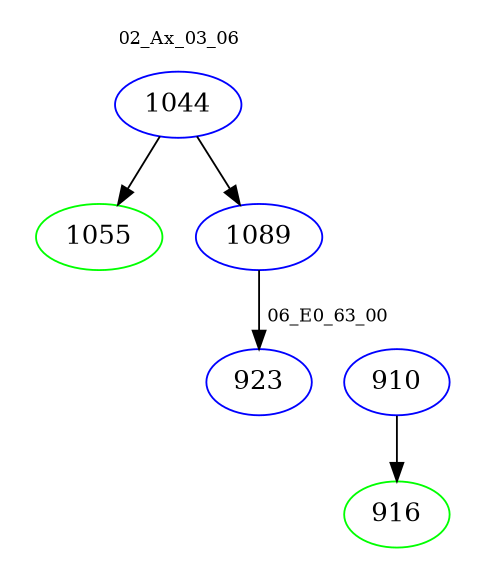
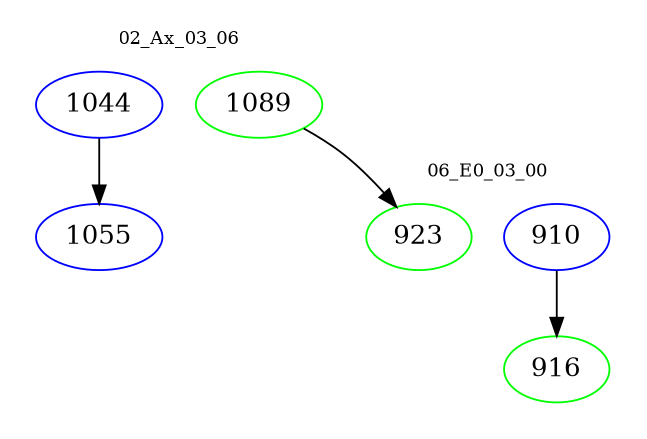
  digraph {
    node [color=green]
    edge [color=black]
    n1 [color=blue label=1044]
-   n2 [label=1055]
-   n3 [color=blue label=1089]
+   n2 [color=blue label=1055]
+   n3 [label=1089]
    n4 [color=blue label=910]
-   n5 [color=blue label=923]
+   n5 [label=923]
    n6 [label=916]
    subgraph cluster_1 {
      color=white
      fontsize=10
      label="02_Ax_03_06"
      n1
      n2
      n3
    }
    subgraph cluster_2 {
      color=white
      fontsize=10
-     label="06_E0_63_00"
+     label="06_E0_03_00"
      n4
      n5
      n6
    }
    n1 -> n2
-   n1 -> n3
    n3 -> n5
    n4 -> n6
  }
